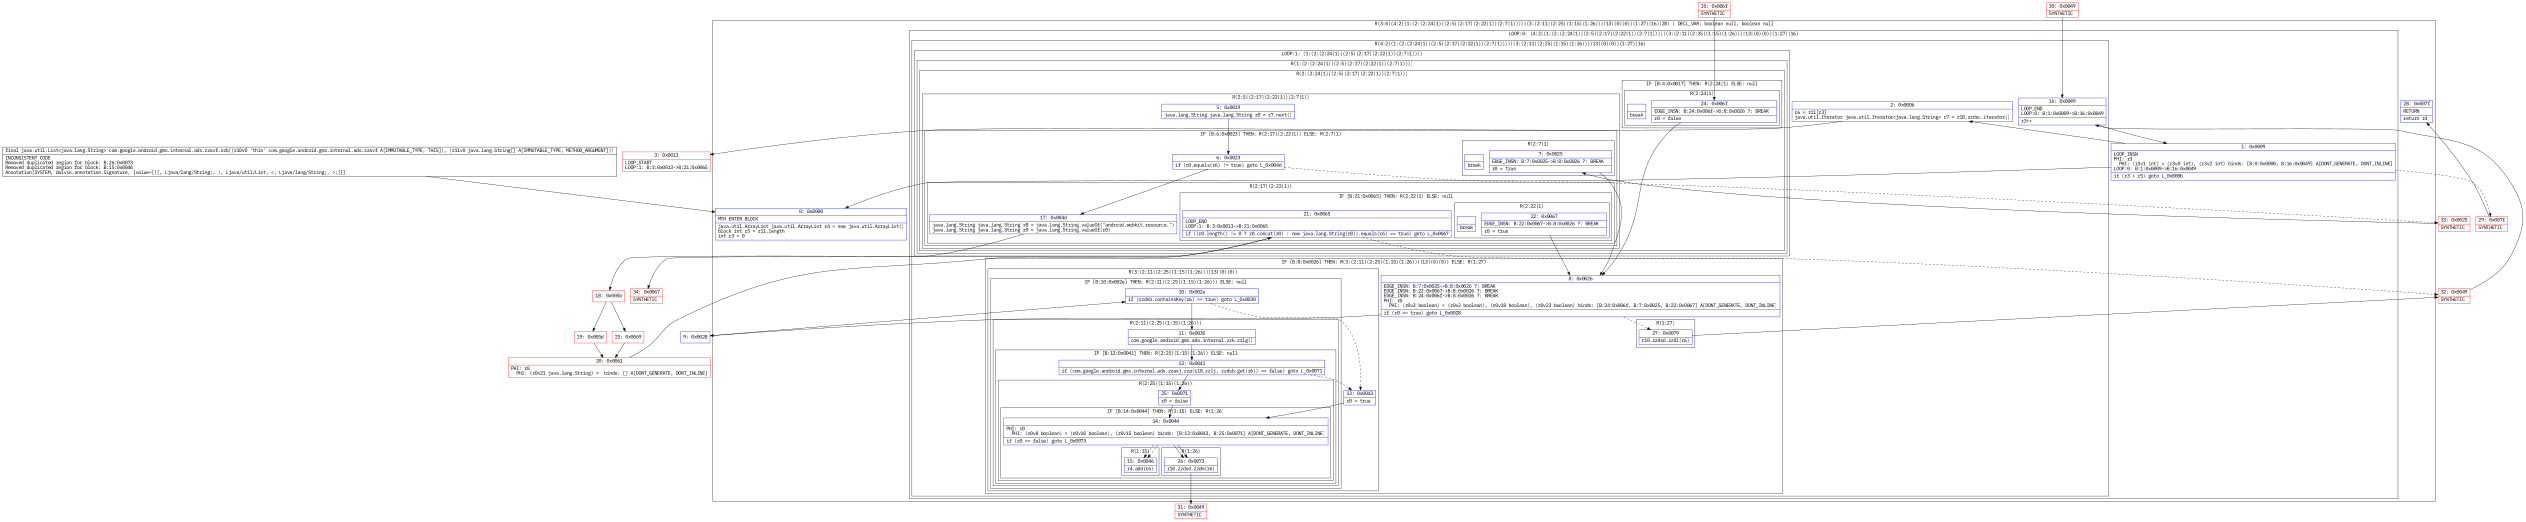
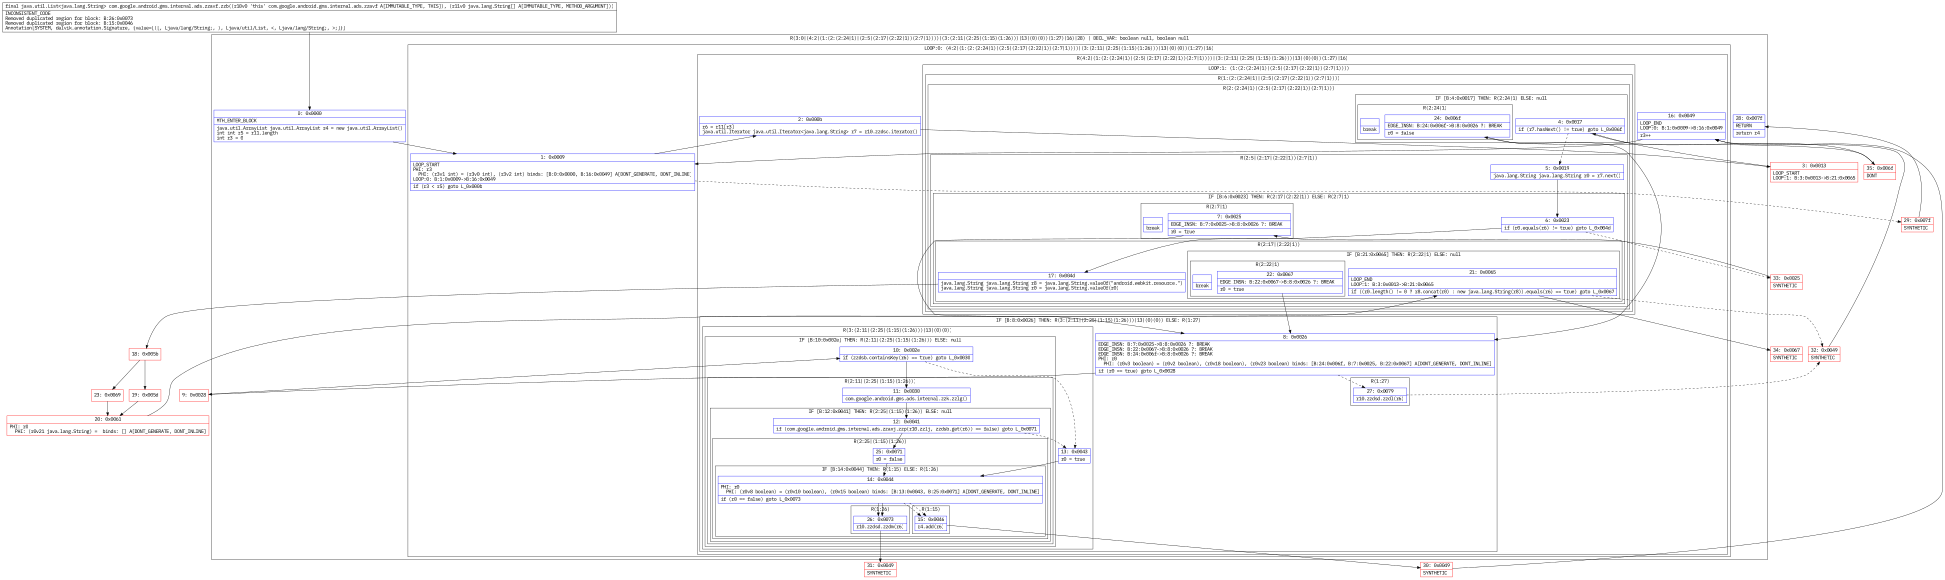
  digraph {
    fontname="IBM Plex Mono"
    node [color=blue fontname="IBM Plex Mono" shape=record]
    edge [fontname="IBM Plex Mono"]
    n1 [label="{24\:\ 0x006f|EDGE_INSN: B:24:0x006f\-\>B:8:0x0026 ?: BREAK  \l|r0 = false\l}"]
    n2 [label="{|break\l}"]
+   n3 [label="{4\:\ 0x0017|if (r7.hasNext() != true) goto L_0x006f\l}"]
    n4 [label="{22\:\ 0x0067|EDGE_INSN: B:22:0x0067\-\>B:8:0x0026 ?: BREAK  \l|r0 = true\l}"]
    n5 [label="{|break\l}"]
    n6 [label="{21\:\ 0x0065|LOOP_END\lLOOP:1: B:3:0x0013\-\>B:21:0x0065\l|if ((r0.length() != 0 ? r8.concat(r0) : new java.lang.String(r8)).equals(r6) == true) goto L_0x0067\l}"]
    n7 [label="{17\:\ 0x004d|java.lang.String java.lang.String r8 = java.lang.String.valueOf(\"android.webkit.resource.\")\ljava.lang.String java.lang.String r0 = java.lang.String.valueOf(r0)\l}"]
    n8 [label="{7\:\ 0x0025|EDGE_INSN: B:7:0x0025\-\>B:8:0x0026 ?: BREAK  \l|r0 = true\l}"]
    n9 [label="{|break\l}"]
    n10 [label="{6\:\ 0x0023|if (r0.equals(r6) != true) goto L_0x004d\l}"]
    n11 [label="{5\:\ 0x0019|java.lang.String java.lang.String r0 = r7.next()\l}"]
    n12 [label="{15\:\ 0x0046|r4.add(r6)\l}"]
    n13 [label="{26\:\ 0x0073|r10.zzdsd.zzdm(r6)\l}"]
    n14 [label="{14\:\ 0x0044|PHI: r0 \l  PHI: (r0v8 boolean) = (r0v10 boolean), (r0v15 boolean) binds: [B:13:0x0043, B:25:0x0071] A[DONT_GENERATE, DONT_INLINE]\l|if (r0 == false) goto L_0x0073\l}"]
    n15 [label="{25\:\ 0x0071|r0 = false\l}"]
    n16 [label="{12\:\ 0x0041|if (com.google.android.gms.internal.ads.zzaxj.zzp(r10.zzlj, zzdsb.get(r6)) == false) goto L_0x0071\l}"]
    n17 [label="{11\:\ 0x0030|com.google.android.gms.ads.internal.zzk.zzlg()\l}"]
    n18 [label="{10\:\ 0x002e|if (zzdsb.containsKey(r6) == true) goto L_0x0030\l}"]
    n19 [label="{13\:\ 0x0043|r0 = true\l}"]
    n20 [label="{27\:\ 0x0079|r10.zzdsd.zzdl(r6)\l}"]
    n21 [label="{8\:\ 0x0026|EDGE_INSN: B:7:0x0025\-\>B:8:0x0026 ?: BREAK  \lEDGE_INSN: B:22:0x0067\-\>B:8:0x0026 ?: BREAK  \lEDGE_INSN: B:24:0x006f\-\>B:8:0x0026 ?: BREAK  \lPHI: r0 \l  PHI: (r0v3 boolean) = (r0v2 boolean), (r0v18 boolean), (r0v23 boolean) binds: [B:24:0x006f, B:7:0x0025, B:22:0x0067] A[DONT_GENERATE, DONT_INLINE]\l|if (r0 == true) goto L_0x0028\l}"]
    n22 [label="{2\:\ 0x000b|r6 = r11[r3]\ljava.util.Iterator java.util.Iterator\<java.lang.String\> r7 = r10.zzdsc.iterator()\l}"]
    n23 [label="{16\:\ 0x0049|LOOP_END\lLOOP:0: B:1:0x0009\-\>B:16:0x0049\l|r3++\l}"]
-   n24 [label="{1\:\ 0x0009|LOOP_INSN\lPHI: r3 \l  PHI: (r3v1 int) = (r3v0 int), (r3v2 int) binds: [B:0:0x0000, B:16:0x0049] A[DONT_GENERATE, DONT_INLINE]\lLOOP:0: B:1:0x0009\-\>B:16:0x0049\l|if (r3 \< r5) goto L_0x000b\l}"]
-   n25 [label="{0\:\ 0x0000|MTH_ENTER_BLOCK\l|java.util.ArrayList java.util.ArrayList r4 = new java.util.ArrayList()\lblock int r5 = r11.length\lint r3 = 0\l}"]
+   n24 [label="{1\:\ 0x0009|LOOP_START\lPHI: r3 \l  PHI: (r3v1 int) = (r3v0 int), (r3v2 int) binds: [B:0:0x0000, B:16:0x0049] A[DONT_GENERATE, DONT_INLINE]\lLOOP:0: B:1:0x0009\-\>B:16:0x0049\l|if (r3 \< r5) goto L_0x000b\l}"]
+   n25 [label="{0\:\ 0x0000|MTH_ENTER_BLOCK\l|java.util.ArrayList java.util.ArrayList r4 = new java.util.ArrayList()\lint int r5 = r11.length\lint r3 = 0\l}"]
    n26 [label="{28\:\ 0x007f|RETURN\l|return r4\l}"]
-   n27 [color=red label="{35\:\ 0x006f|SYNTHETIC\l}"]
+   n27 [color=red label="{35\:\ 0x006f|DONT\l}"]
    n28 [color=red label="{34\:\ 0x0067|SYNTHETIC\l}"]
    n29 [color=red label="{32\:\ 0x0049|SYNTHETIC\l}"]
    n30 [color=red label="{18\:\ 0x005b}"]
    n31 [color=red label="{33\:\ 0x0025|SYNTHETIC\l}"]
    n32 [color=red label="{30\:\ 0x0049|SYNTHETIC\l}"]
    n33 [color=red label="{31\:\ 0x0049|SYNTHETIC\l}"]
-   n34 [label="{9\:\ 0x0028}"]
+   n34 [color=red label="{9\:\ 0x0028}"]
    n35 [color=red label="{3\:\ 0x0013|LOOP_START\lLOOP:1: B:3:0x0013\-\>B:21:0x0065\l}"]
    n36 [color=red label="{29\:\ 0x007f|SYNTHETIC\l}"]
    n37 [color=red label="{19\:\ 0x005d}"]
    n38 [color=red label="{23\:\ 0x0069}"]
    n39 [color=red label="{20\:\ 0x0061|PHI: r0 \l  PHI: (r0v21 java.lang.String) =  binds: [] A[DONT_GENERATE, DONT_INLINE]\l}"]
    n40 [label="{final java.util.List\<java.lang.String\> com.google.android.gms.internal.ads.zzavf.zzb((r10v0 'this' com.google.android.gms.internal.ads.zzavf A[IMMUTABLE_TYPE, THIS]), (r11v0 java.lang.String[] A[IMMUTABLE_TYPE, METHOD_ARGUMENT]))  | INCONSISTENT_CODE\lRemoved duplicated region for block: B:26:0x0073 \lRemoved duplicated region for block: B:15:0x0046 \lAnnotation[SYSTEM, dalvik.annotation.Signature, \{value=[([, Ljava\/lang\/String;, ), Ljava\/util\/List, \<, Ljava\/lang\/String;, \>;]\}]\l}" color=""]
    subgraph cluster_1 {
      label="R(3:0|(4:2|(1:(2:(2:24|1)|(2:5|(2:17|(2:22|1))(2:7|1))))|(3:(2:11|(2:25|(1:15)(1:26)))|13|(0)(0))(1:27)|16)|28) | DECL_VAR: boolean null, boolean null\l"
      n25
      n26
      subgraph cluster_2 {
        label="LOOP:0: (4:2|(1:(2:(2:24|1)|(2:5|(2:17|(2:22|1))(2:7|1))))|(3:(2:11|(2:25|(1:15)(1:26)))|13|(0)(0))(1:27)|16)"
        n24
        subgraph cluster_3 {
          label="R(4:2|(1:(2:(2:24|1)|(2:5|(2:17|(2:22|1))(2:7|1))))|(3:(2:11|(2:25|(1:15)(1:26)))|13|(0)(0))(1:27)|16)"
          n22
          n23
          subgraph cluster_4 {
            label="LOOP:1: (1:(2:(2:24|1)|(2:5|(2:17|(2:22|1))(2:7|1))))"
            subgraph cluster_5 {
              label="R(1:(2:(2:24|1)|(2:5|(2:17|(2:22|1))(2:7|1))))"
              subgraph cluster_6 {
                label="R(2:(2:24|1)|(2:5|(2:17|(2:22|1))(2:7|1)))"
                subgraph cluster_7 {
                  label="IF [B:4:0x0017] THEN: R(2:24|1) ELSE: null"
+                 n3
                  subgraph cluster_8 {
                    label="R(2:24|1)"
                    n1
                    n2
                  }
                }
                subgraph cluster_9 {
                  label="R(2:5|(2:17|(2:22|1))(2:7|1))"
                  n11
                  subgraph cluster_10 {
                    label="IF [B:6:0x0023] THEN: R(2:17|(2:22|1)) ELSE: R(2:7|1)"
                    n10
                    subgraph cluster_11 {
                      label="R(2:17|(2:22|1))"
                      n7
                      subgraph cluster_12 {
                        label="IF [B:21:0x0065] THEN: R(2:22|1) ELSE: null"
                        n6
                        subgraph cluster_13 {
                          label="R(2:22|1)"
                          n4
                          n5
                        }
                      }
                    }
                    subgraph cluster_14 {
                      label="R(2:7|1)"
                      n8
                      n9
                    }
                  }
                }
              }
            }
          }
          subgraph cluster_15 {
            label="IF [B:8:0x0026] THEN: R(3:(2:11|(2:25|(1:15)(1:26)))|13|(0)(0)) ELSE: R(1:27)"
            n21
            subgraph cluster_16 {
              label="R(3:(2:11|(2:25|(1:15)(1:26)))|13|(0)(0))"
              n19
              subgraph cluster_17 {
                label="IF [B:10:0x002e] THEN: R(2:11|(2:25|(1:15)(1:26))) ELSE: null"
                n18
                subgraph cluster_18 {
                  label="R(2:11|(2:25|(1:15)(1:26)))"
                  n17
                  subgraph cluster_19 {
                    label="IF [B:12:0x0041] THEN: R(2:25|(1:15)(1:26)) ELSE: null"
                    n16
                    subgraph cluster_20 {
                      label="R(2:25|(1:15)(1:26))"
                      n15
                      subgraph cluster_21 {
                        label="IF [B:14:0x0044] THEN: R(1:15) ELSE: R(1:26)"
                        n14
                        subgraph cluster_22 {
                          label="R(1:15)"
                          n12
                        }
                        subgraph cluster_23 {
                          label="R(1:26)"
                          n13
                        }
                      }
                    }
                  }
                }
              }
              subgraph cluster_24 {
                label="IF [B:14:0x0044] THEN: R(0) ELSE: R(0)"
                subgraph cluster_25 {
                  label="R(0)"
                }
                subgraph cluster_26 {
                  label="R(0)"
                }
              }
            }
            subgraph cluster_27 {
              label="R(1:27)"
              n20
            }
          }
        }
      }
    }
    n1 -> n21
+   n3 -> n11 [style=dashed]
+   n3 -> n27
    n4 -> n21
    n6 -> n28
    n6 -> n29 [style=dashed]
    n7 -> n30
    n8 -> n21
    n10 -> n7
    n10 -> n31 [style=dashed]
    n11 -> n10
+   n12 -> n32
    n13 -> n33
    n14 -> n12 [style=dashed]
    n14 -> n12 [style=dashed]
    n14 -> n13
    n14 -> n13
    n15 -> n14
    n16 -> n15
    n16 -> n19 [style=dashed]
    n17 -> n16
    n18 -> n17
    n18 -> n19 [style=dashed]
    n19 -> n14
-   n20 -> n29
+   n20 -> n29 [style=dashed]
    n21 -> n20 [style=dashed]
    n21 -> n34
    n22 -> n35
    n23 -> n24
    n24 -> n22
    n24 -> n36 [style=dashed]
-   n24 -> n25
+   n25 -> n24
    n27 -> n1
    n29 -> n23
    n30 -> n37
    n30 -> n38
    n31 -> n8
    n32 -> n23
    n34 -> n18
+   n35 -> n3
    n36 -> n26
    n37 -> n39
    n38 -> n39
    n39 -> n6
    n40 -> n25
  }
